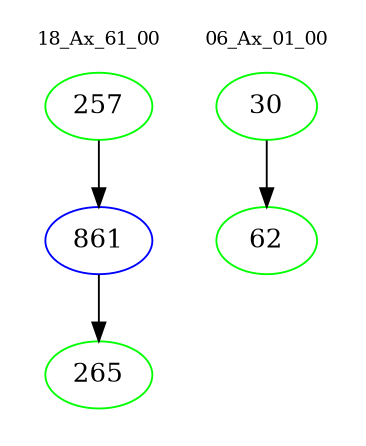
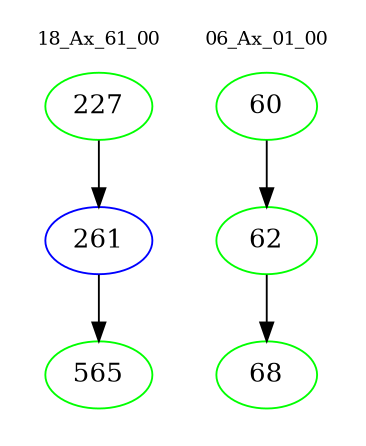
  digraph {
    node [color=green]
    edge [color=black]
-   n1 [label=257]
-   n2 [color=blue label=861]
-   n3 [label=265]
-   n4 [label=30]
+   n1 [label=227]
+   n2 [color=blue label=261]
+   n3 [label=565]
+   n4 [label=60]
    n5 [label=62]
+   n6 [label=68]
    subgraph cluster_1 {
      color=white
      fontsize=10
      label="18_Ax_61_00"
      n1
      n2
      n3
    }
    subgraph cluster_2 {
      color=white
      fontsize=10
      label="06_Ax_01_00"
      n4
      n5
+     n6
    }
    n1 -> n2
    n2 -> n3
    n4 -> n5
+   n5 -> n6
  }
